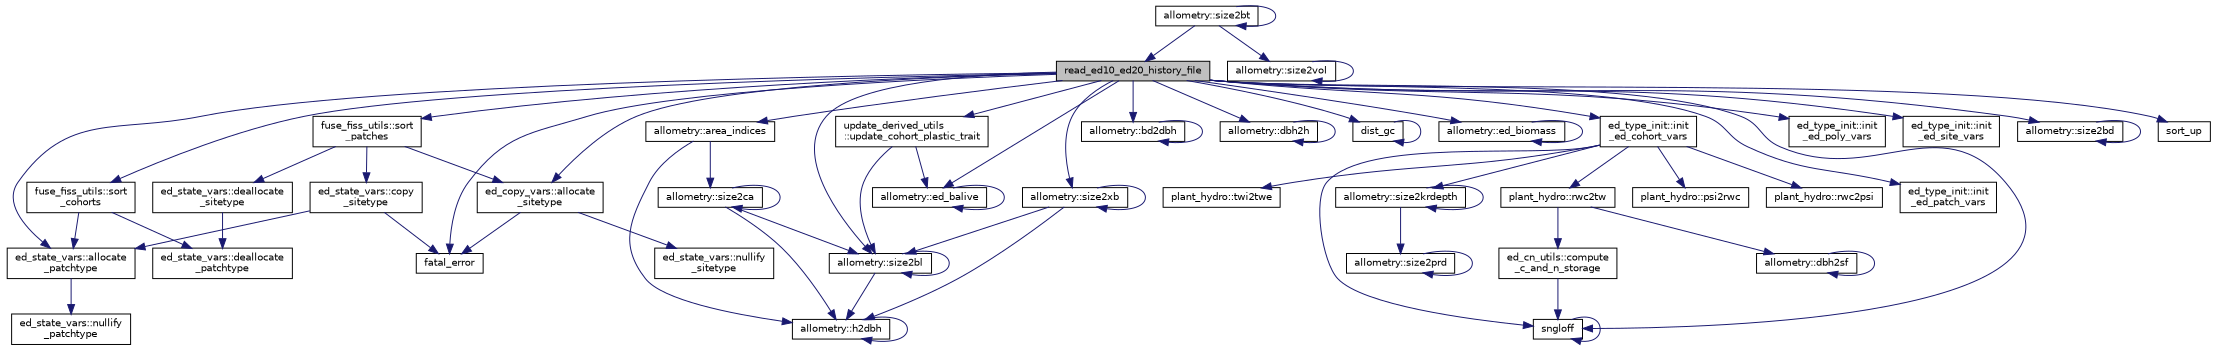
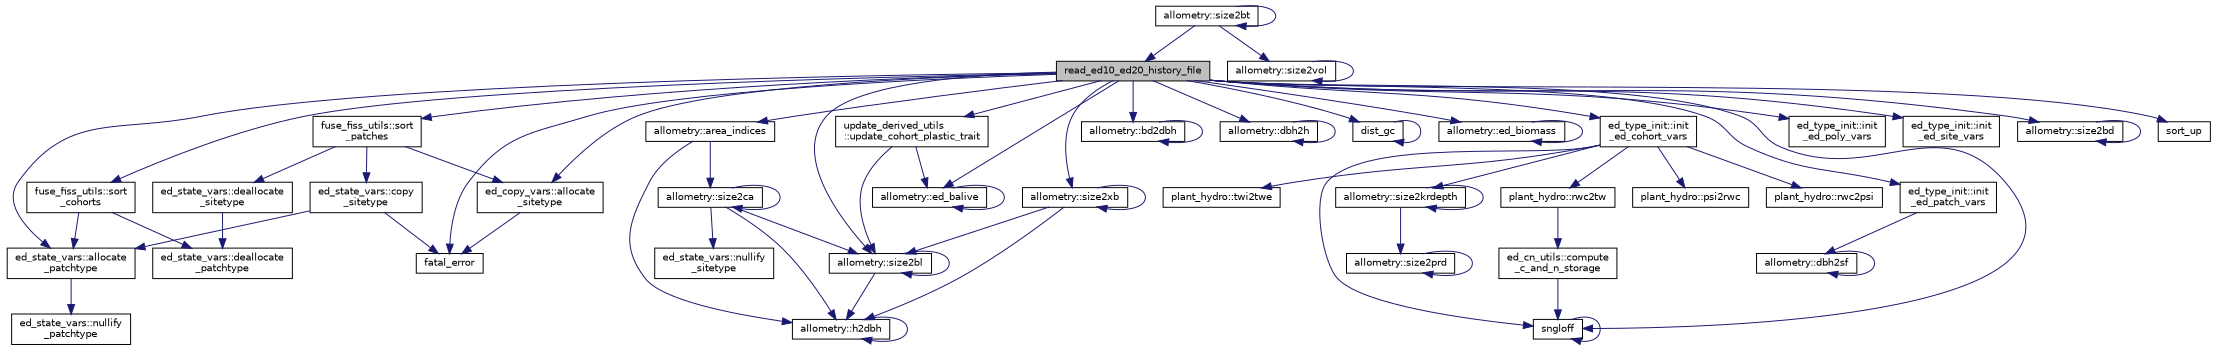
  digraph {
    rankdir=TB
    node [color=black fillcolor=white fontname=Helvetica fontsize=10 shape=record style=filled]
    edge [color=midnightblue fontname=Helvetica fontsize=10 labelfontname=Helvetica labelfontsize=10 style=solid]
    n1 [fillcolor=grey75 fontcolor=black height=0.2 label=read_ed10_ed20_history_file width=0.4]
    n2 [height=0.2 label="ed_state_vars::allocate\l_patchtype" width=0.4]
    n3 [height=0.2 label="ed_copy_vars::allocate\l_sitetype" width=0.4]
    n4 [height=0.2 label=fatal_error width=0.4]
    n5 [height=0.2 label="allometry::area_indices" width=0.4]
    n6 [height=0.2 label="allometry::size2bl" width=0.4]
    n7 [height=0.2 label="allometry::bd2dbh" width=0.4]
    n8 [height=0.2 label="allometry::dbh2h" width=0.4]
    n9 [height=0.2 label=dist_gc width=0.4]
    n10 [height=0.2 label="allometry::ed_balive" width=0.4]
    n11 [height=0.2 label="allometry::ed_biomass" width=0.4]
    n12 [height=0.2 label="ed_type_init::init\l_ed_cohort_vars" width=0.4]
    n13 [height=0.2 label=sngloff width=0.4]
    n14 [height=0.2 label="ed_type_init::init\l_ed_patch_vars" width=0.4]
    n15 [height=0.2 label="ed_type_init::init\l_ed_poly_vars" width=0.4]
    n16 [height=0.2 label="ed_type_init::init\l_ed_site_vars" width=0.4]
    n17 [height=0.2 label="allometry::size2bd" width=0.4]
    n18 [height=0.2 label="allometry::size2xb" width=0.4]
    n19 [height=0.2 label="fuse_fiss_utils::sort\l_cohorts" width=0.4]
    n20 [height=0.2 label="fuse_fiss_utils::sort\l_patches" width=0.4]
    n21 [height=0.2 label=sort_up width=0.4]
    n22 [height=0.2 label="update_derived_utils\l::update_cohort_plastic_trait" width=0.4]
    n23 [height=0.2 label="ed_state_vars::nullify\l_patchtype" width=0.4]
    n24 [height=0.2 label="ed_state_vars::nullify\l_sitetype" width=0.4]
    n25 [height=0.2 label="allometry::h2dbh" width=0.4]
    n26 [height=0.2 label="allometry::size2ca" width=0.4]
    n27 [height=0.2 label="plant_hydro::psi2rwc" width=0.4]
    n28 [height=0.2 label="plant_hydro::rwc2psi" width=0.4]
    n29 [height=0.2 label="plant_hydro::rwc2tw" width=0.4]
    n30 [height=0.2 label="allometry::size2krdepth" width=0.4]
    n31 [height=0.2 label="plant_hydro::twi2twe" width=0.4]
    n32 [height=0.2 label="allometry::size2bt" width=0.4]
    n33 [height=0.2 label="allometry::size2vol" width=0.4]
    n34 [height=0.2 label="ed_state_vars::deallocate\l_patchtype" width=0.4]
    n35 [height=0.2 label="ed_state_vars::copy\l_sitetype" width=0.4]
    n36 [height=0.2 label="ed_state_vars::deallocate\l_sitetype" width=0.4]
    n37 [height=0.2 label="allometry::dbh2sf" width=0.4]
    n38 [height=0.2 label="ed_cn_utils::compute\l_c_and_n_storage" width=0.4]
    n39 [height=0.2 label="allometry::size2prd" width=0.4]
    n1 -> n2
    n1 -> n3
    n1 -> n4
    n1 -> n5
    n1 -> n6
    n1 -> n7
    n1 -> n8
    n1 -> n9
    n1 -> n10
    n1 -> n11
    n1 -> n12
    n1 -> n13
    n1 -> n14
    n1 -> n15
    n1 -> n16
    n1 -> n17
    n1 -> n18
    n1 -> n19
    n1 -> n20
    n1 -> n21
    n1 -> n22
    n2 -> n23
    n3 -> n4
-   n3 -> n24
+   n26 -> n24
    n5 -> n25
    n5 -> n26
    n6 -> n6
    n6 -> n25
    n7 -> n7
    n8 -> n8
    n9 -> n9
    n10 -> n10
    n11 -> n11
    n12 -> n13
    n12 -> n27
    n12 -> n28
    n12 -> n29
    n12 -> n30
    n12 -> n31
    n13 -> n13
    n17 -> n17
    n18 -> n6
    n18 -> n18
    n18 -> n25
    n19 -> n2
    n19 -> n34
    n20 -> n3
    n20 -> n35
    n20 -> n36
    n22 -> n6
    n22 -> n10
    n25 -> n25
    n26 -> n6
    n26 -> n25
    n26 -> n26
-   n29 -> n37
+   n14 -> n37
    n29 -> n38
    n30 -> n30
    n30 -> n39
    n32 -> n1
    n32 -> n32
    n32 -> n33
    n33 -> n33
    n35 -> n2
    n35 -> n4
    n36 -> n34
    n37 -> n37
    n38 -> n13
    n39 -> n39
  }
